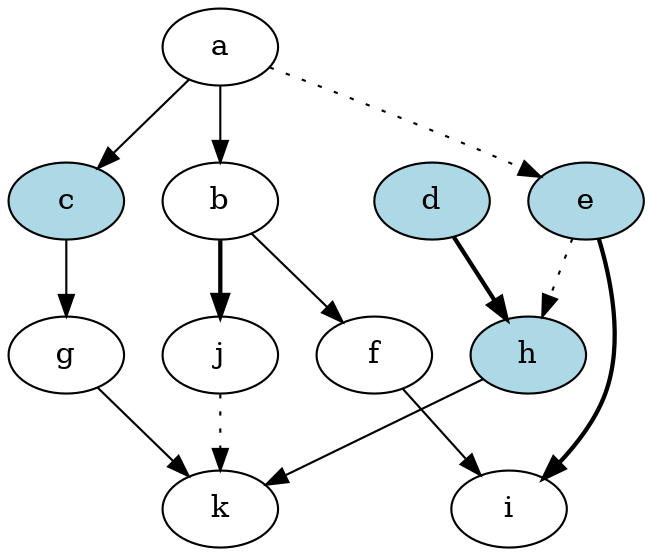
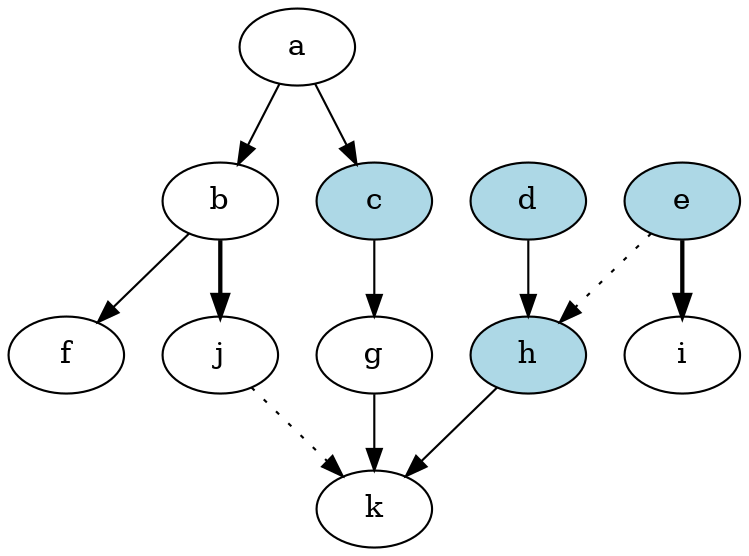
  digraph {
    node [Weight=4 fillcolor=white style=filled]
    edge [Weight=2 style=solid]
    a [Weight=2]
    b
    c [fillcolor=lightblue]
    e [fillcolor=lightblue]
    f [Weight=3]
    j [Weight=3]
    g [Weight=2]
    d [Weight=5 fillcolor=lightblue]
    h [Weight=5 fillcolor=lightblue]
    i
    k [Weight=2]
    a -> b [Weight=6]
    a -> c
-   a -> e [Weight=4 style=dotted]
    b -> f [Weight=4]
    b -> j [Weight=6 style=bold]
    c -> g
    e -> h [style=dotted]
    e -> i [Weight=3 style=bold]
-   f -> i [Weight=4]
    j -> k [Weight=6 style=dotted]
    g -> k
-   d -> h [Weight=4 style=bold]
+   d -> h [Weight=4]
    h -> k [Weight=3]
  }
